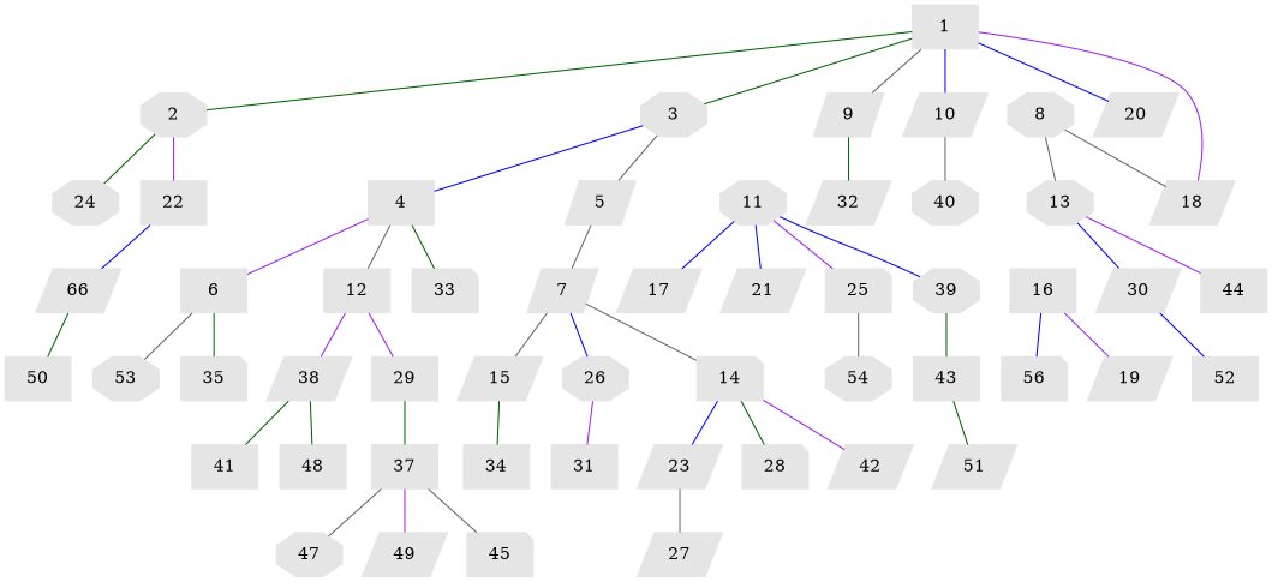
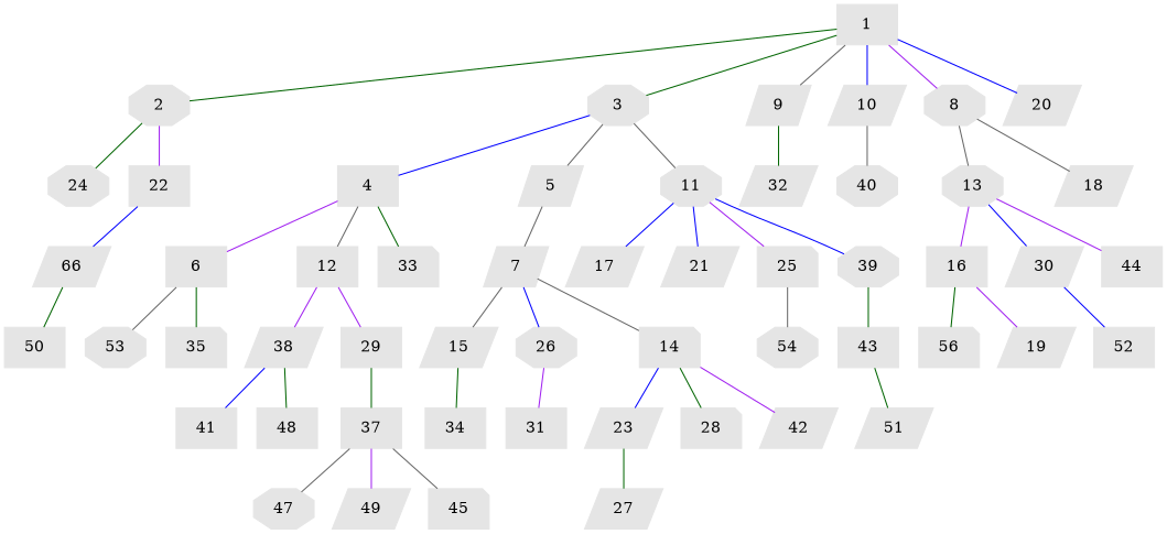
  graph {
    node [color=gray90 shape=parallelogram style=filled]
    edge [color=gray40]
    1 [shape=box]
    2 [shape=octagon]
    3 [shape=octagon]
    8 [shape=octagon]
    9
    10
    20
    22 [shape=box]
    24 [shape=octagon]
    4 [shape=box]
    5
    11 [shape=octagon]
    13 [shape=octagon]
    18
    32
    40 [shape=octagon]
    n17 [label=66]
    6 [shape=box]
    12 [shape=box]
    33 [shape=note]
    7
    17
    21
    25 [shape=note]
    39 [shape=octagon]
    35 [shape=note]
    53 [shape=octagon]
    29 [shape=box]
    38
    14 [shape=note]
    15
    26 [shape=octagon]
    23
    28 [shape=note]
    42
    34 [shape=box]
    31 [shape=box]
    16 [shape=box]
    30
    44 [shape=box]
    54 [shape=octagon]
    43 [shape=box]
    37 [shape=box]
    41 [shape=box]
    48 [shape=box]
    19
    n47 [label=56 shape=note]
    52 [shape=box]
    27
    50 [shape=box]
    45 [shape=note]
    47 [shape=octagon]
    49
    51
    1 -- 2 [color=darkgreen]
    1 -- 3 [color=darkgreen]
-   1 -- 18 [color=purple]
+   1 -- 8 [color=purple]
    1 -- 9
    1 -- 10 [color=blue]
    1 -- 20 [color=blue]
    2 -- 22 [color=purple]
    2 -- 24 [color=darkgreen]
    3 -- 4 [color=blue]
    3 -- 5
+   3 -- 11
    8 -- 13
    8 -- 18
    9 -- 32 [color=darkgreen]
    10 -- 40
    22 -- n17 [color=blue]
    4 -- 6 [color=purple]
    4 -- 12
    4 -- 33 [color=darkgreen]
    5 -- 7
    11 -- 17 [color=blue]
    11 -- 21 [color=blue]
    11 -- 25 [color=purple]
    11 -- 39 [color=blue]
+   13 -- 16 [color=purple]
    13 -- 30 [color=blue]
    13 -- 44 [color=purple]
    n17 -- 50 [color=darkgreen]
    6 -- 35 [color=darkgreen]
    6 -- 53
    12 -- 29 [color=purple]
    12 -- 38 [color=purple]
    7 -- 14
    7 -- 15
    7 -- 26 [color=blue]
    25 -- 54
    39 -- 43 [color=darkgreen]
    29 -- 37 [color=darkgreen]
-   38 -- 41 [color=darkgreen]
+   38 -- 41 [color=blue]
    38 -- 48 [color=darkgreen]
    14 -- 23 [color=blue]
    14 -- 28 [color=darkgreen]
    14 -- 42 [color=purple]
    15 -- 34 [color=darkgreen]
    26 -- 31 [color=purple]
-   23 -- 27
+   23 -- 27 [color=darkgreen]
    16 -- 19 [color=purple]
-   16 -- n47 [color=blue]
+   16 -- n47 [color=darkgreen]
    30 -- 52 [color=blue]
    43 -- 51 [color=darkgreen]
    37 -- 45
    37 -- 47
    37 -- 49 [color=purple]
  }
